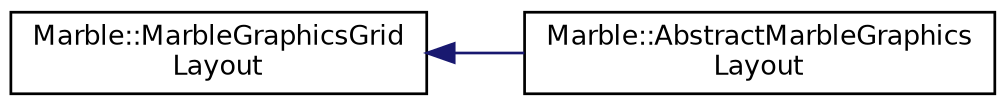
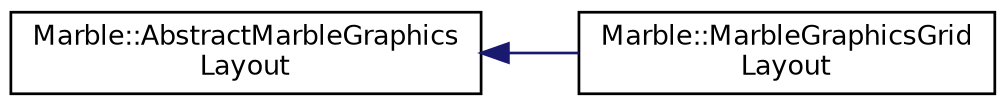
  digraph {
    rankdir=LR
    fontname="DejaVu Sans"
    node [color=black fillcolor=white fontname="DejaVu Sans" fontsize=10 shape=record style=filled]
    n1 [height=0.2 label="Marble::AbstractMarbleGraphics\lLayout" width=0.4]
    n2 [height=0.2 label="Marble::MarbleGraphicsGrid\lLayout" width=0.4]
-   n2 -> n1 [color=midnightblue dir=back fontname="DejaVu Sans" fontsize=10 labelfontname=Helvetica labelfontsize=10 style=solid]
+   n1 -> n2 [color=midnightblue dir=back fontname="DejaVu Sans" fontsize=10 labelfontname=Helvetica labelfontsize=10 style=solid]
  }
